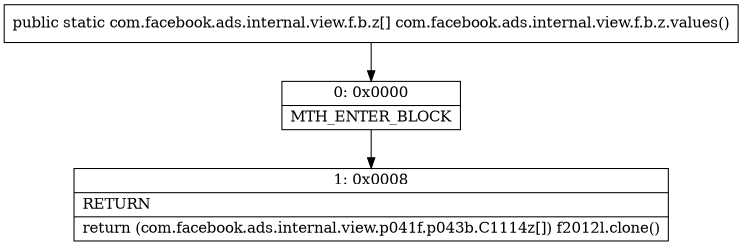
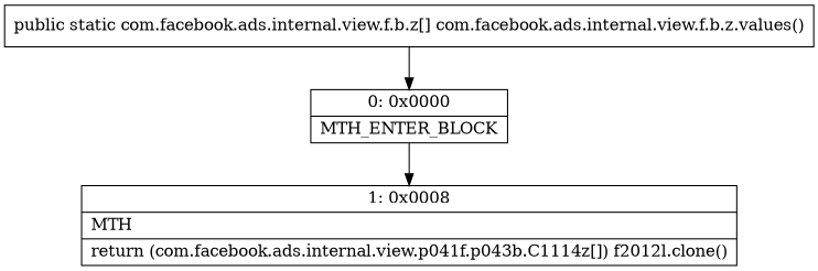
  digraph {
    node [shape=record]
    n1 [label="{0\:\ 0x0000|MTH_ENTER_BLOCK\l}"]
-   n2 [label="{1\:\ 0x0008|RETURN\l|return (com.facebook.ads.internal.view.p041f.p043b.C1114z[]) f2012l.clone()\l}"]
+   n2 [label="{1\:\ 0x0008|MTH\l|return (com.facebook.ads.internal.view.p041f.p043b.C1114z[]) f2012l.clone()\l}"]
    n3 [label="{public static com.facebook.ads.internal.view.f.b.z[] com.facebook.ads.internal.view.f.b.z.values() }"]
    n1 -> n2
    n3 -> n1
  }
